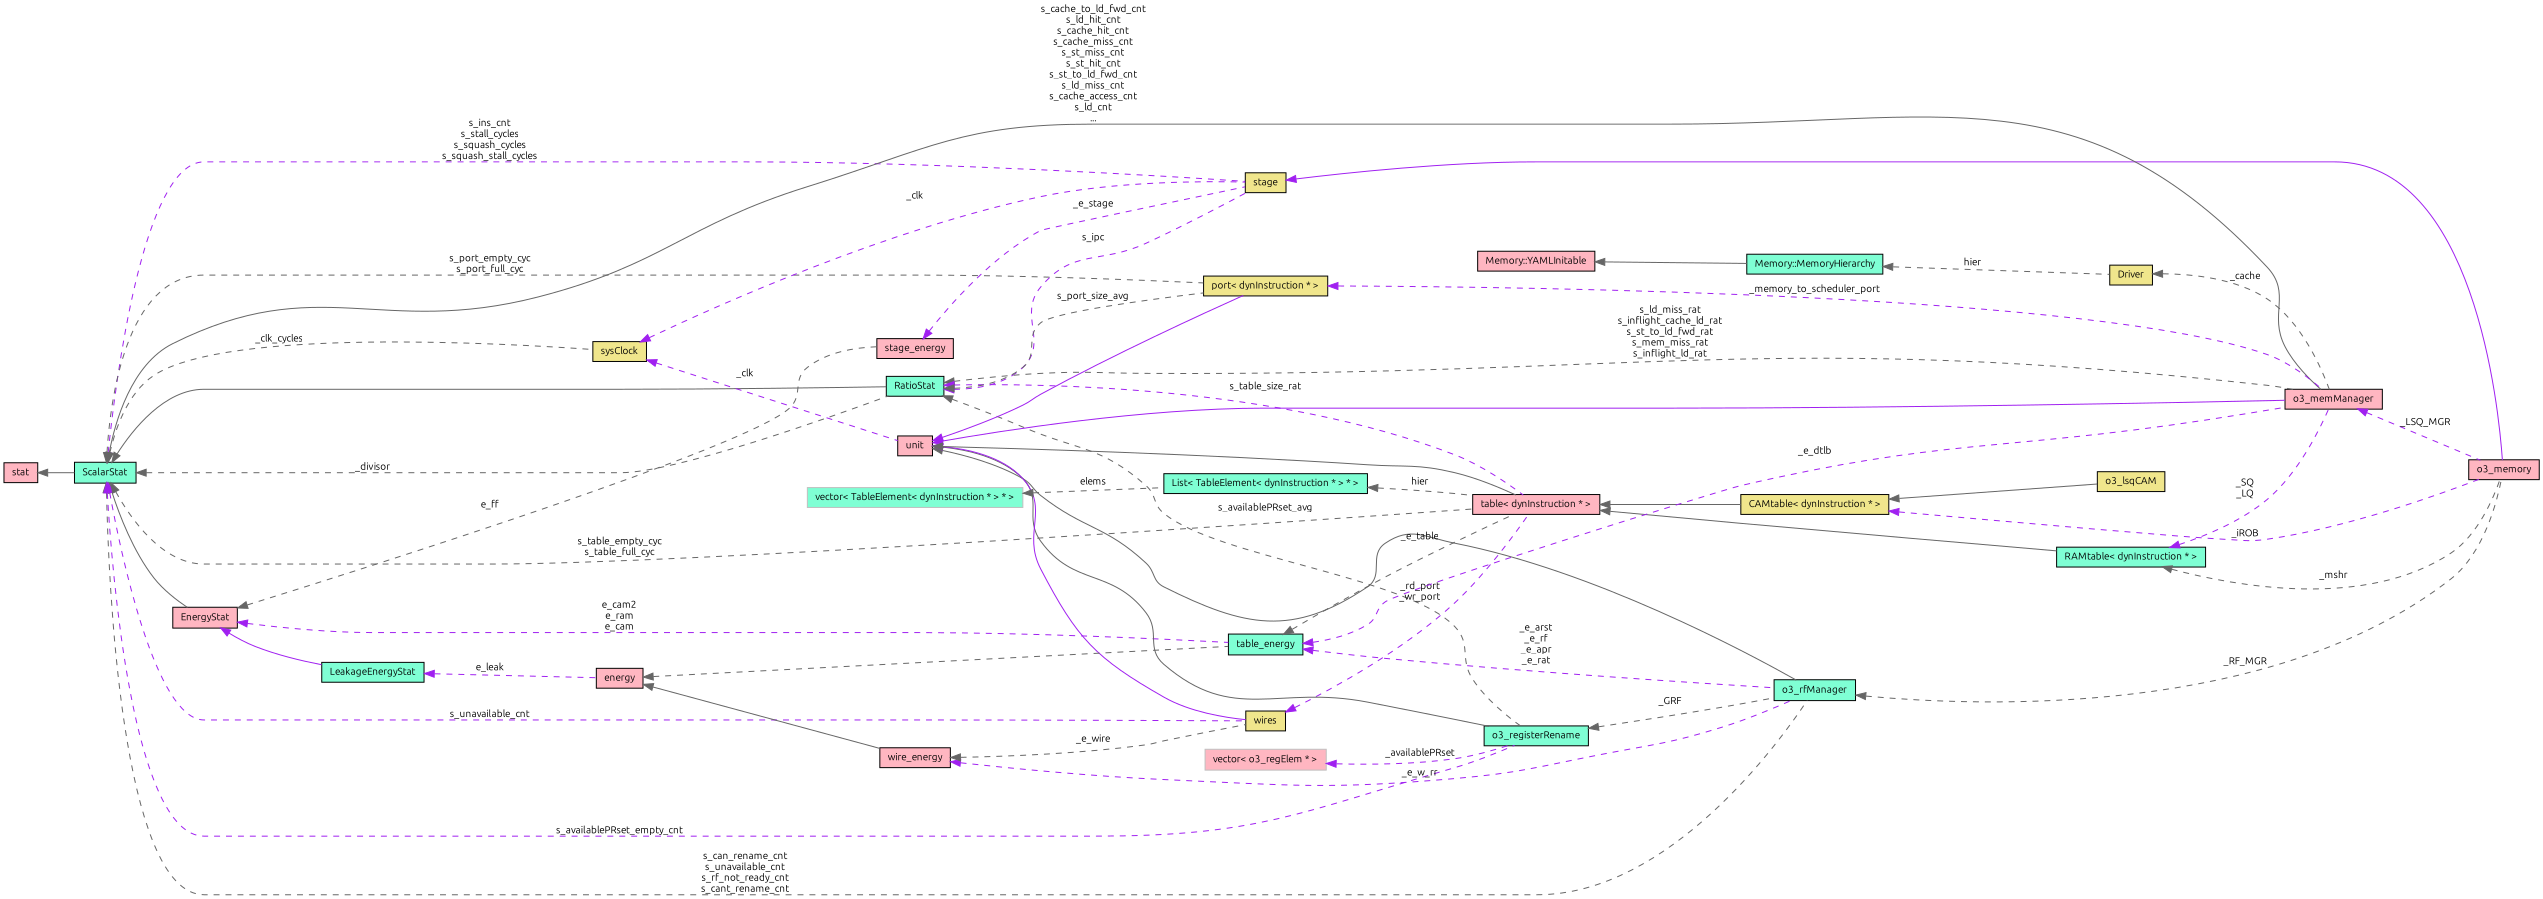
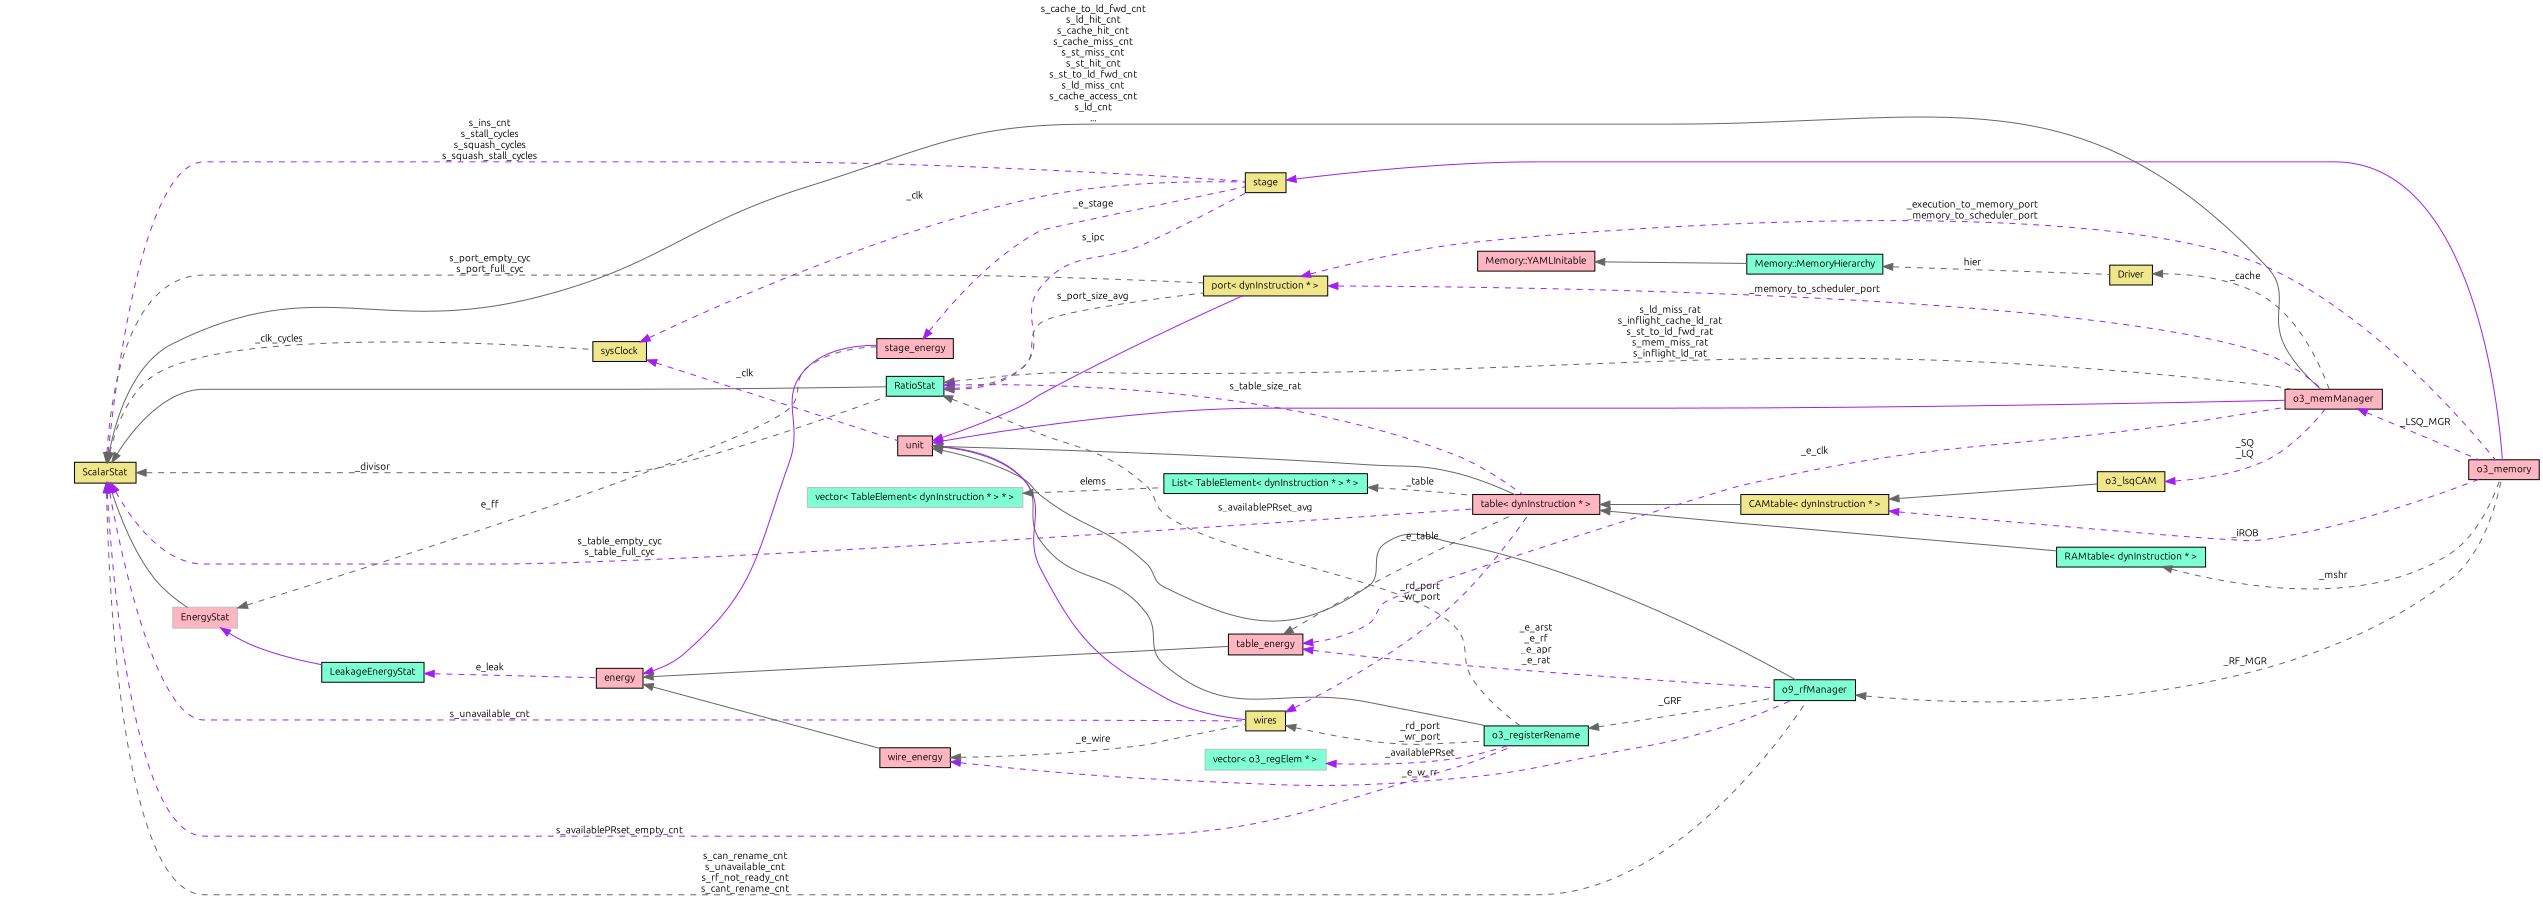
  digraph {
    fontname=Ubuntu
    rankdir=LR
    node [color=black fillcolor=lightpink fontname=Ubuntu fontsize=10 shape=record style=filled]
    edge [color=gray40 dir=back fontname=Ubuntu fontsize=10 labelfontname=Helvetica labelfontsize=10 style=dashed]
    n1 [fontcolor=black height=0.2 label=o3_memory width=0.4]
    n2 [fillcolor=khaki height=0.2 label=stage width=0.4]
-   n3 [fillcolor=aquamarine height=0.2 label=ScalarStat width=0.4]
+   n3 [fillcolor=khaki height=0.2 label=ScalarStat width=0.4]
    n4 [fillcolor=aquamarine height=0.2 label=RatioStat width=0.4]
    n5 [fillcolor=khaki height=0.2 label=sysClock width=0.4]
-   n6 [height=0.2 label=EnergyStat width=0.4]
-   n7 [fillcolor=aquamarine height=0.2 label=o3_rfManager width=0.4]
+   n6 [color=grey75 height=0.2 label=EnergyStat width=0.4]
+   n7 [fillcolor=aquamarine height=0.2 label=o9_rfManager width=0.4]
    n8 [fillcolor=aquamarine height=0.2 label=o3_registerRename width=0.4]
    n9 [fillcolor=khaki height=0.2 label=wires width=0.4]
    n10 [height=0.2 label=o3_memManager width=0.4]
    n11 [height=0.2 label="table\< dynInstruction * \>" width=0.4]
    n12 [fillcolor=khaki height=0.2 label="port\< dynInstruction * \>" width=0.4]
    n13 [height=0.2 label=unit width=0.4]
    n14 [height=0.2 label=stage_energy width=0.4]
-   n15 [fillcolor=aquamarine height=0.2 label=table_energy width=0.4]
+   n15 [height=0.2 label=table_energy width=0.4]
    n16 [fillcolor=aquamarine height=0.2 label=LeakageEnergyStat width=0.4]
    n17 [fillcolor=khaki height=0.2 label="CAMtable\< dynInstruction * \>" width=0.4]
    n18 [fillcolor=aquamarine height=0.2 label="RAMtable\< dynInstruction * \>" width=0.4]
-   n19 [height=0.2 label=stat width=0.4]
    n20 [height=0.2 label=energy width=0.4]
    n21 [height=0.2 label=wire_energy width=0.4]
-   n22 [color=grey75 height=0.2 label="vector\< o3_regElem * \>" width=0.4]
+   n22 [color=grey75 fillcolor=aquamarine height=0.2 label="vector\< o3_regElem * \>" width=0.4]
    n23 [fillcolor=khaki height=0.2 label=o3_lsqCAM width=0.4]
    n24 [fillcolor=aquamarine height=0.2 label="List\< TableElement\< dynInstruction * \> * \>" width=0.4]
    n25 [color=grey75 fillcolor=aquamarine height=0.2 label="vector\< TableElement\< dynInstruction * \> * \>" width=0.4]
    n26 [fillcolor=khaki height=0.2 label=Driver width=0.4]
    n27 [fillcolor=aquamarine height=0.2 label="Memory::MemoryHierarchy" width=0.4]
    n28 [height=0.2 label="Memory::YAMLInitable" width=0.4]
    n2 -> n1 [color=purple style=solid]
    n3 -> n2 [color=purple label="s_ins_cnt\ns_stall_cycles\ns_squash_cycles\ns_squash_stall_cycles"]
    n3 -> n4 [style=solid]
    n3 -> n4 [label=_divisor]
    n3 -> n5 [label=_clk_cycles]
    n3 -> n6 [style=solid]
    n3 -> n7 [label="s_can_rename_cnt\ns_unavailable_cnt\ns_rf_not_ready_cnt\ns_cant_rename_cnt"]
    n3 -> n8 [color=purple label=s_availablePRset_empty_cnt]
    n3 -> n9 [color=purple label=s_unavailable_cnt]
    n3 -> n10 [label="s_cache_to_ld_fwd_cnt\ns_ld_hit_cnt\ns_cache_hit_cnt\ns_cache_miss_cnt\ns_st_miss_cnt\ns_st_hit_cnt\ns_st_to_ld_fwd_cnt\ns_ld_miss_cnt\ns_cache_access_cnt\ns_ld_cnt\n..." style=solid]
-   n3 -> n11 [label="s_table_empty_cyc\ns_table_full_cyc"]
+   n3 -> n11 [color=purple label="s_table_empty_cyc\ns_table_full_cyc"]
    n3 -> n12 [label="s_port_empty_cyc\ns_port_full_cyc"]
    n4 -> n2 [color=purple label=s_ipc]
    n4 -> n8 [label=s_availablePRset_avg]
    n4 -> n10 [label="s_ld_miss_rat\ns_inflight_cache_ld_rat\ns_st_to_ld_fwd_rat\ns_mem_miss_rat\ns_inflight_ld_rat"]
    n4 -> n11 [color=purple label=s_table_size_rat]
    n4 -> n12 [label=s_port_size_avg]
    n5 -> n2 [color=purple label=_clk]
    n5 -> n13 [color=purple label=_clk]
    n6 -> n14 [label=e_ff]
-   n6 -> n15 [color=purple label="e_cam2\ne_ram\ne_cam"]
    n6 -> n16 [color=purple style=solid]
    n7 -> n1 [label=_RF_MGR]
    n8 -> n7 [label=_GRF]
+   n9 -> n8 [label="_rd_port\n_wr_port"]
    n9 -> n11 [color=purple label="_rd_port\n_wr_port"]
    n10 -> n1 [color=purple label=_LSQ_MGR]
    n11 -> n17 [style=solid]
    n11 -> n18 [style=solid]
+   n12 -> n1 [color=purple label="_execution_to_memory_port\n_memory_to_scheduler_port"]
    n12 -> n10 [color=purple label=_memory_to_scheduler_port]
    n13 -> n7 [style=solid]
    n13 -> n8 [style=solid]
    n13 -> n9 [color=purple style=solid]
    n13 -> n10 [color=purple style=solid]
    n13 -> n11 [style=solid]
    n13 -> n12 [color=purple style=solid]
    n14 -> n2 [color=purple label=_e_stage]
    n15 -> n7 [color=purple label="_e_arst\n_e_rf\n_e_apr\n_e_rat"]
-   n15 -> n10 [color=purple label=_e_dtlb]
+   n15 -> n10 [color=purple label=_e_clk]
    n15 -> n11 [label=_e_table]
    n16 -> n20 [color=purple label=e_leak]
    n17 -> n1 [color=purple label=_iROB]
    n17 -> n23 [style=solid]
    n18 -> n1 [label=_mshr]
-   n19 -> n3 [style=solid]
-   n20 -> n15
+   n20 -> n14 [color=purple style=solid]
+   n20 -> n15 [style=solid]
    n20 -> n21 [style=solid]
    n21 -> n7 [color=purple label=_e_w_rr]
    n21 -> n9 [label=_e_wire]
    n22 -> n8 [color=purple label=_availablePRset]
-   n18 -> n10 [color=purple label="_SQ\n_LQ"]
-   n24 -> n11 [label=hier]
+   n23 -> n10 [color=purple label="_SQ\n_LQ"]
+   n24 -> n11 [label=_table]
    n25 -> n24 [label=elems]
    n26 -> n10 [label=_cache]
    n27 -> n26 [label=hier]
    n28 -> n27 [style=solid]
  }
